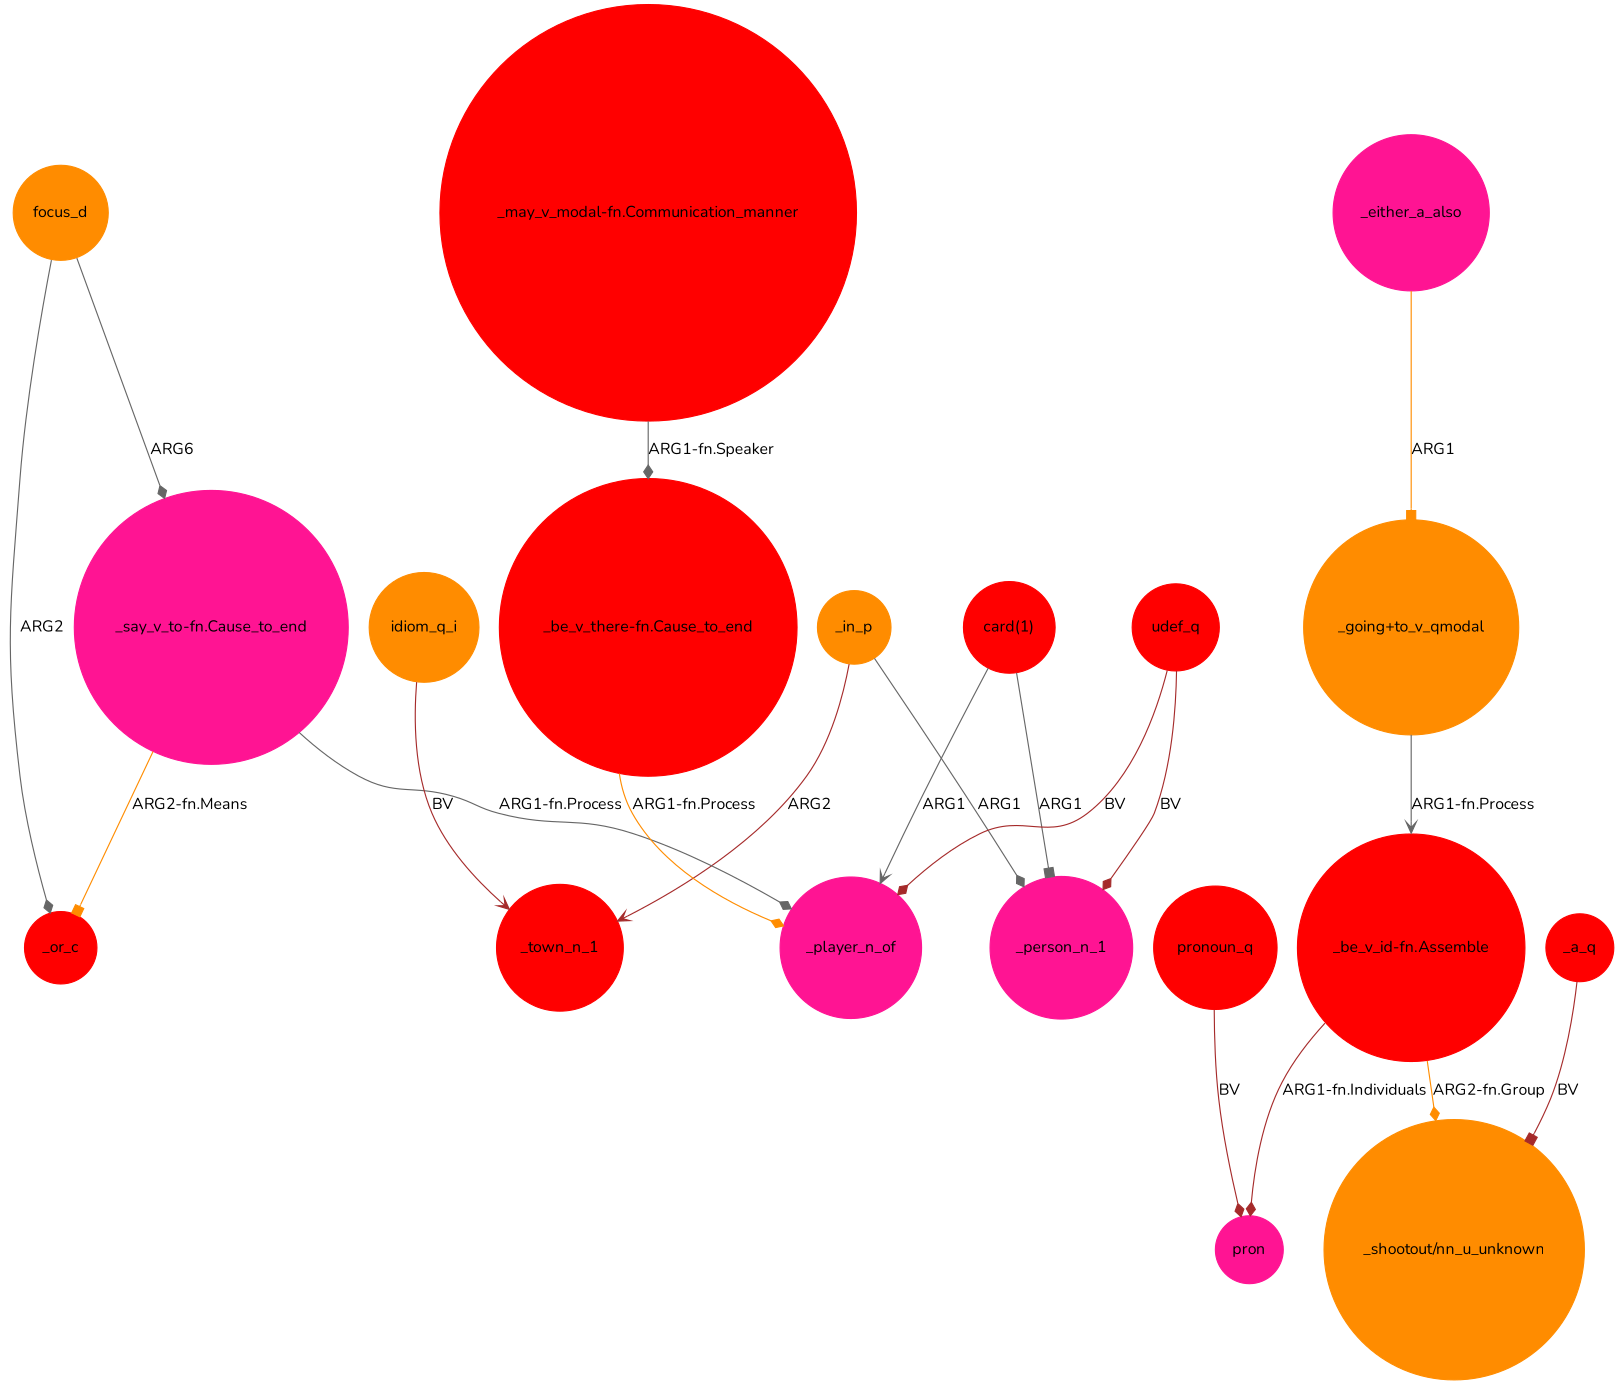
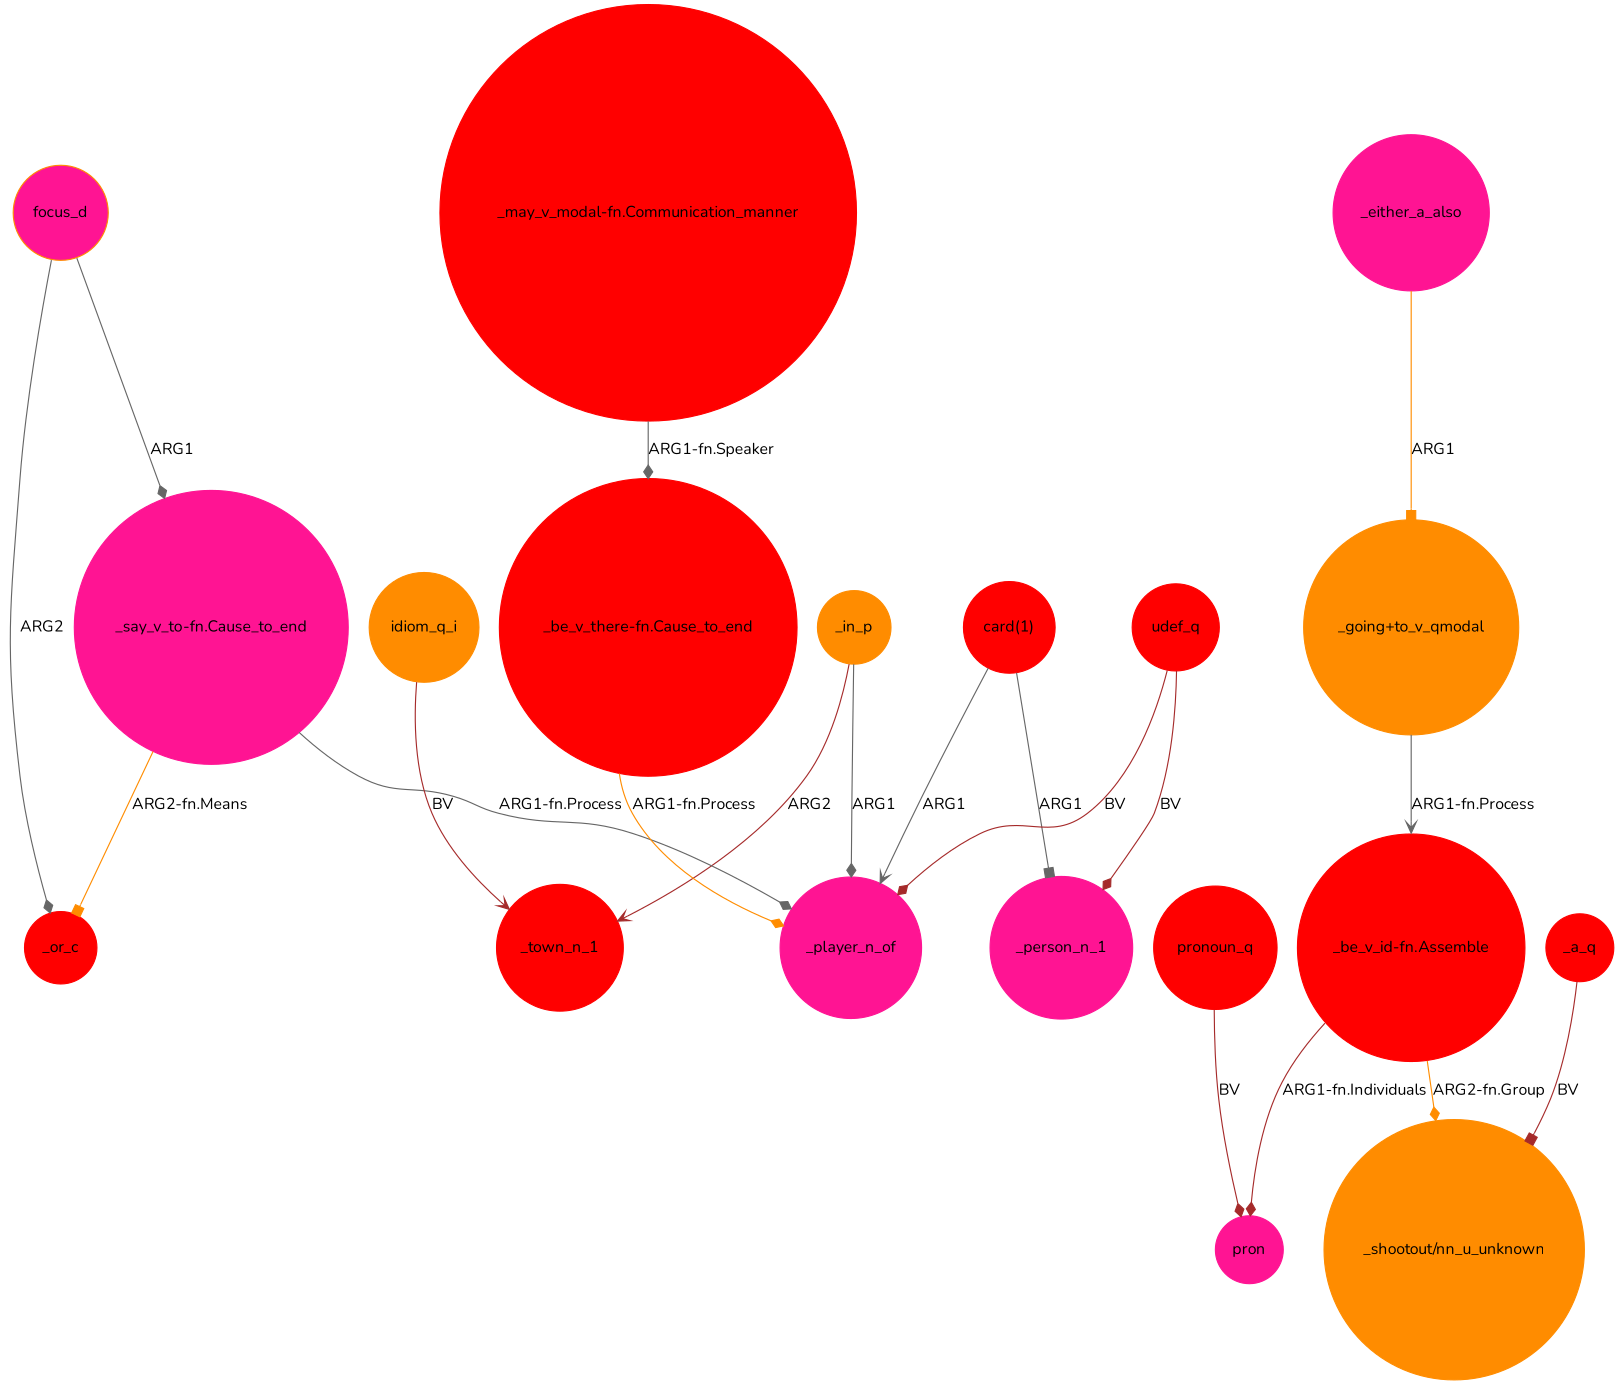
  digraph {
    fontname=Nunito
    node [color=red fontname=Nunito shape=circle style=filled]
    edge [arrowhead=diamond color=gray40 fontname=Nunito]
    _in_p [color=darkorange]
    _town_n_1
    _player_n_of [color=deeppink]
    "_shootout/nn_u_unknown" [color=darkorange]
    "_be_v_id-fn.Assemble"
    pron [color=deeppink]
-   focus_d [color=darkorange]
+   focus_d [color=darkorange fillcolor=deeppink]
    "_say_v_to-fn.Cause_to_end" [color=deeppink]
    _or_c
    _person_n_1 [color=deeppink]
    "_may_v_modal-fn.Communication_manner"
    "_be_v_there-fn.Cause_to_end"
    "_going+to_v_qmodal" [color=darkorange]
    pronoun_q
    "card(1)"
    udef_q
    _a_q
    idiom_q_i [color=darkorange]
    _either_a_also [color=deeppink]
    _in_p -> _town_n_1 [arrowhead=vee color=brown label=ARG2]
-   _in_p -> _person_n_1 [label=ARG1]
+   _in_p -> _player_n_of [label=ARG1]
    "_be_v_id-fn.Assemble" -> "_shootout/nn_u_unknown" [color=darkorange label="ARG2-fn.Group"]
    "_be_v_id-fn.Assemble" -> pron [color=brown label="ARG1-fn.Individuals"]
-   focus_d -> "_say_v_to-fn.Cause_to_end" [label=ARG6]
+   focus_d -> "_say_v_to-fn.Cause_to_end" [label=ARG1]
    focus_d -> _or_c [label=ARG2]
    "_say_v_to-fn.Cause_to_end" -> _player_n_of [label="ARG1-fn.Process"]
    "_say_v_to-fn.Cause_to_end" -> _or_c [arrowhead=box color=darkorange label="ARG2-fn.Means"]
    "_may_v_modal-fn.Communication_manner" -> "_be_v_there-fn.Cause_to_end" [label="ARG1-fn.Speaker"]
    "_be_v_there-fn.Cause_to_end" -> _player_n_of [color=darkorange label="ARG1-fn.Process"]
    "_going+to_v_qmodal" -> "_be_v_id-fn.Assemble" [arrowhead=vee label="ARG1-fn.Process"]
    pronoun_q -> pron [color=brown label=BV]
    "card(1)" -> _player_n_of [arrowhead=vee label=ARG1]
    "card(1)" -> _person_n_1 [arrowhead=box label=ARG1]
    udef_q -> _player_n_of [color=brown label=BV]
    udef_q -> _person_n_1 [color=brown label=BV]
    _a_q -> "_shootout/nn_u_unknown" [arrowhead=box color=brown label=BV]
    idiom_q_i -> _town_n_1 [arrowhead=vee color=brown label=BV]
    _either_a_also -> "_going+to_v_qmodal" [arrowhead=box color=darkorange label=ARG1]
  }
